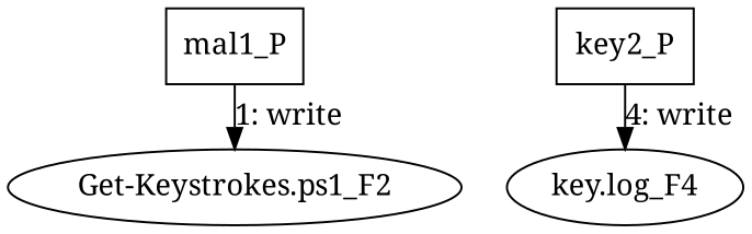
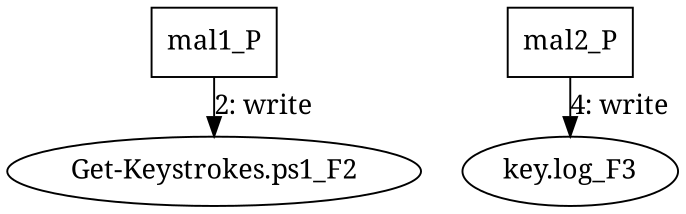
  digraph {
    engine=neato
    fixedsize=false
    fontname="Noto Serif"
    fontsize=10
    nodesep=0.3
    rankdir=TB
    ranksep=0
    splines=true
    node [fontname="Noto Serif" node_type=File shape=ellipse]
    edge [fontname="Noto Serif"]
    "Get-Keystrokes.ps1_F2"
    mal1_P [node_type=Process shape=box]
-   "key.log_F3" [label="key.log_F4"]
-   mal2_P [node_type=Process shape=box label=key2_P]
-   mal1_P -> "Get-Keystrokes.ps1_F2" [label="1: write"]
+   "key.log_F3"
+   mal2_P [node_type=Process shape=box]
+   mal1_P -> "Get-Keystrokes.ps1_F2" [label="2: write"]
    mal2_P -> "key.log_F3" [label="4: write"]
  }
